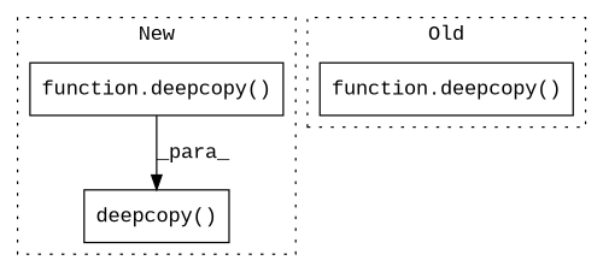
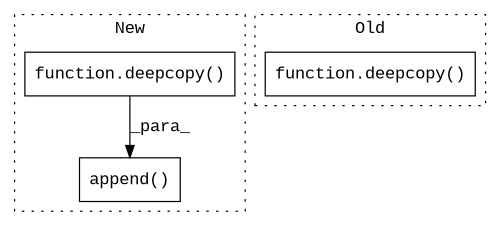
  digraph {
    fontname="Liberation Mono"
    node [a=75 l="9,1" shape=box fontname="Liberation Mono"]
-   n1 [l="22,1" label="deepcopy()" s="1172,1217"]
+   n1 [l="22,1" label="append()" s="1172,1217"]
    n2 [label="function.deepcopy()" s="1194,1216"]
    n3 [label="function.deepcopy()" s="1258,1284"]
    subgraph cluster_1 {
      label=New
      style=dotted
      n1
      n2
    }
    subgraph cluster_2 {
      label=Old
      style=dotted
      n3
    }
    n2 -> n1 [label=_para_ fontname="Liberation Mono"]
  }
